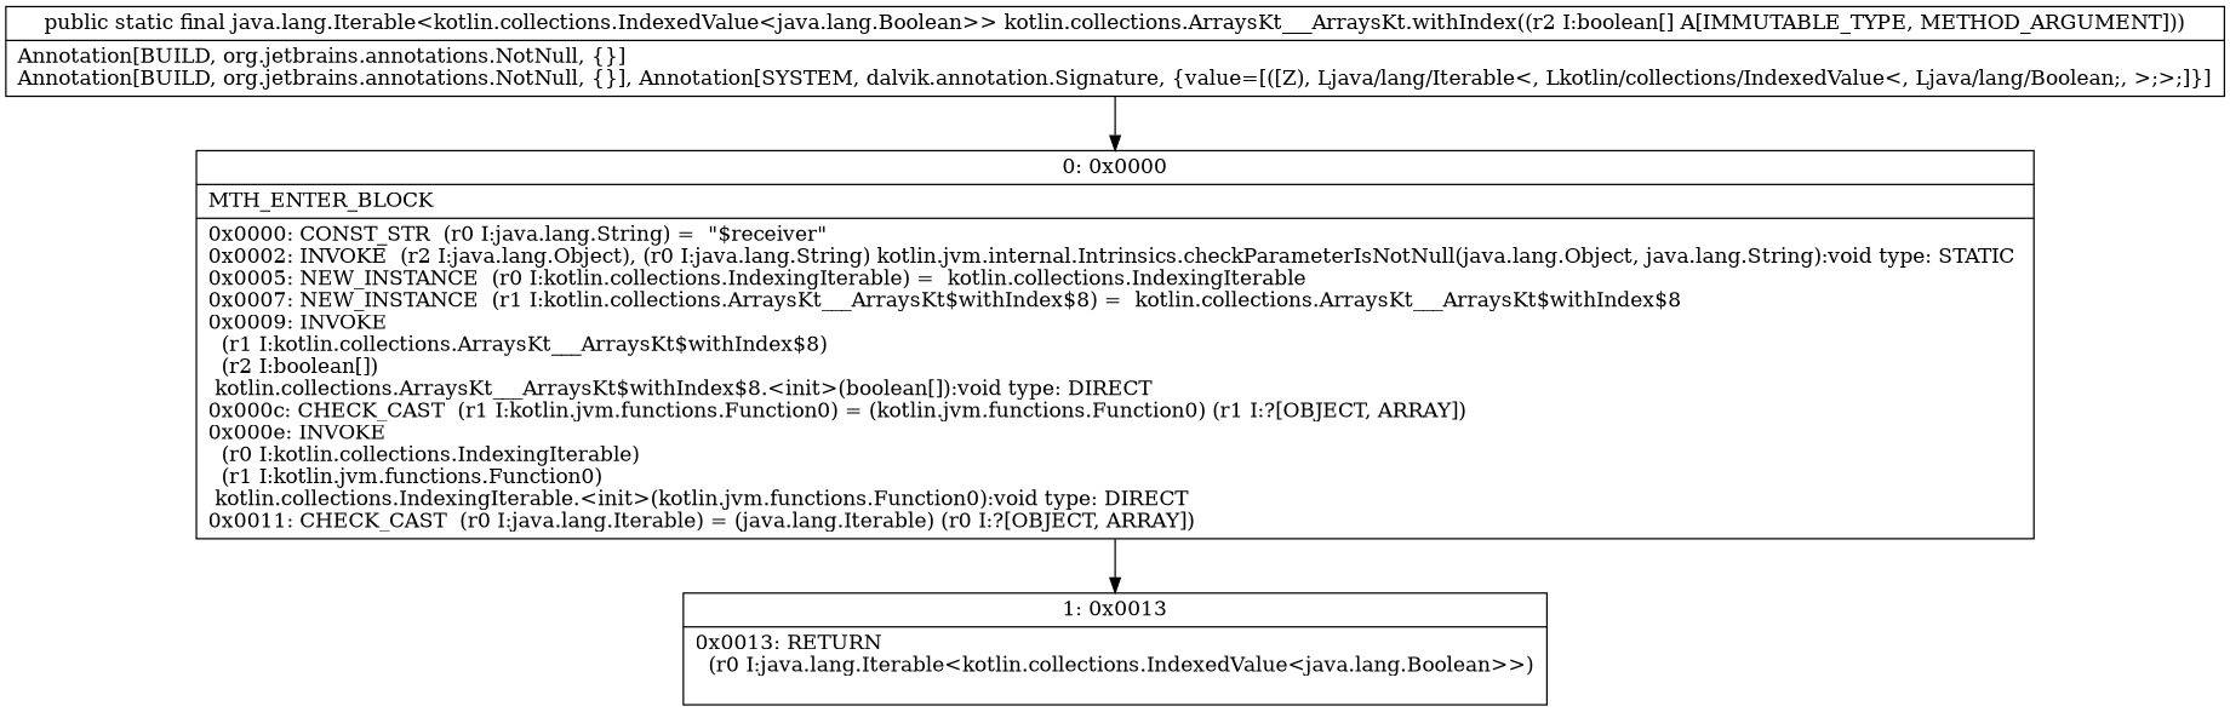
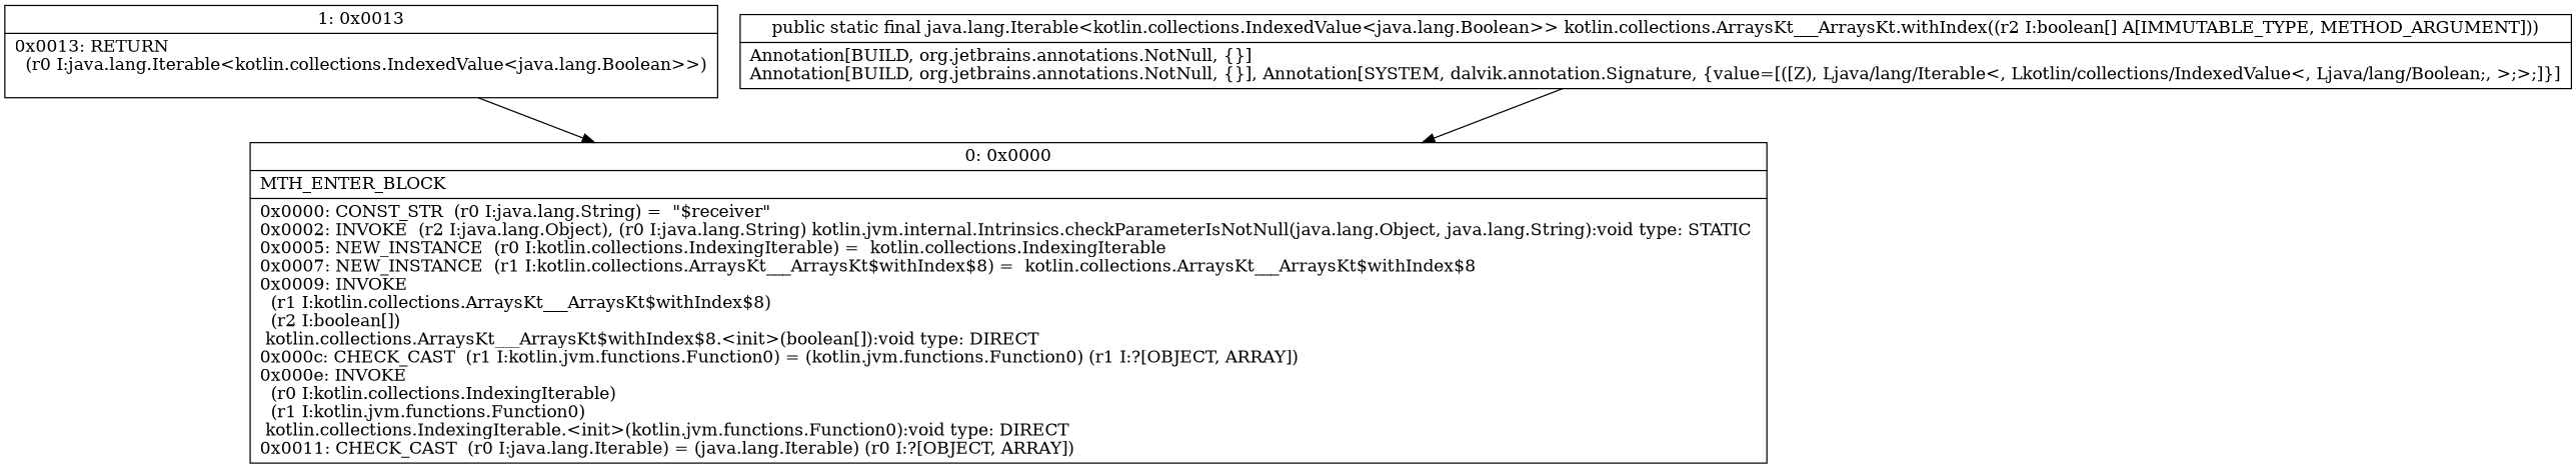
  digraph {
    node [shape=record]
    n1 [label="{0\:\ 0x0000|MTH_ENTER_BLOCK\l|0x0000: CONST_STR  (r0 I:java.lang.String) =  \"$receiver\" \l0x0002: INVOKE  (r2 I:java.lang.Object), (r0 I:java.lang.String) kotlin.jvm.internal.Intrinsics.checkParameterIsNotNull(java.lang.Object, java.lang.String):void type: STATIC \l0x0005: NEW_INSTANCE  (r0 I:kotlin.collections.IndexingIterable) =  kotlin.collections.IndexingIterable \l0x0007: NEW_INSTANCE  (r1 I:kotlin.collections.ArraysKt___ArraysKt$withIndex$8) =  kotlin.collections.ArraysKt___ArraysKt$withIndex$8 \l0x0009: INVOKE  \l  (r1 I:kotlin.collections.ArraysKt___ArraysKt$withIndex$8)\l  (r2 I:boolean[])\l kotlin.collections.ArraysKt___ArraysKt$withIndex$8.\<init\>(boolean[]):void type: DIRECT \l0x000c: CHECK_CAST  (r1 I:kotlin.jvm.functions.Function0) = (kotlin.jvm.functions.Function0) (r1 I:?[OBJECT, ARRAY]) \l0x000e: INVOKE  \l  (r0 I:kotlin.collections.IndexingIterable)\l  (r1 I:kotlin.jvm.functions.Function0)\l kotlin.collections.IndexingIterable.\<init\>(kotlin.jvm.functions.Function0):void type: DIRECT \l0x0011: CHECK_CAST  (r0 I:java.lang.Iterable) = (java.lang.Iterable) (r0 I:?[OBJECT, ARRAY]) \l}"]
    n2 [label="{1\:\ 0x0013|0x0013: RETURN  \l  (r0 I:java.lang.Iterable\<kotlin.collections.IndexedValue\<java.lang.Boolean\>\>)\l \l}"]
    n3 [label="{public static final java.lang.Iterable\<kotlin.collections.IndexedValue\<java.lang.Boolean\>\> kotlin.collections.ArraysKt___ArraysKt.withIndex((r2 I:boolean[] A[IMMUTABLE_TYPE, METHOD_ARGUMENT]))  | Annotation[BUILD, org.jetbrains.annotations.NotNull, \{\}]\lAnnotation[BUILD, org.jetbrains.annotations.NotNull, \{\}], Annotation[SYSTEM, dalvik.annotation.Signature, \{value=[([Z), Ljava\/lang\/Iterable\<, Lkotlin\/collections\/IndexedValue\<, Ljava\/lang\/Boolean;, \>;\>;]\}]\l}"]
-   n1 -> n2
+   n2 -> n1
    n3 -> n1
  }
